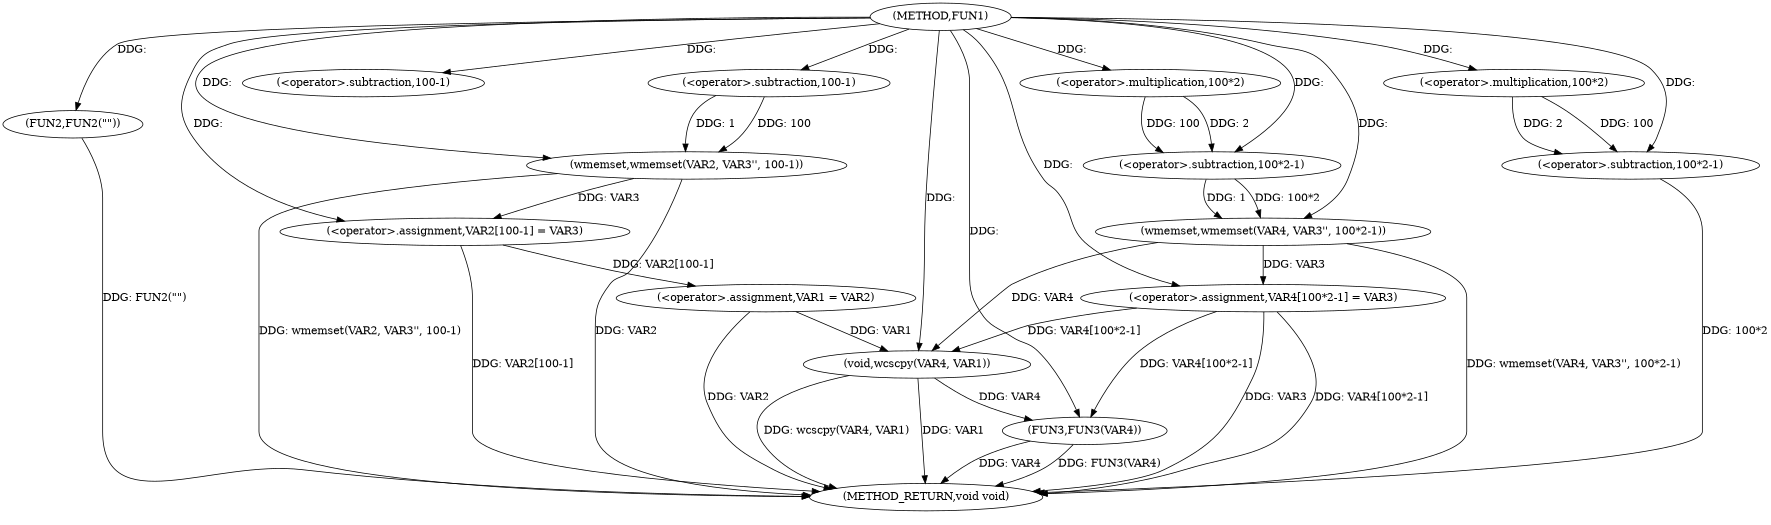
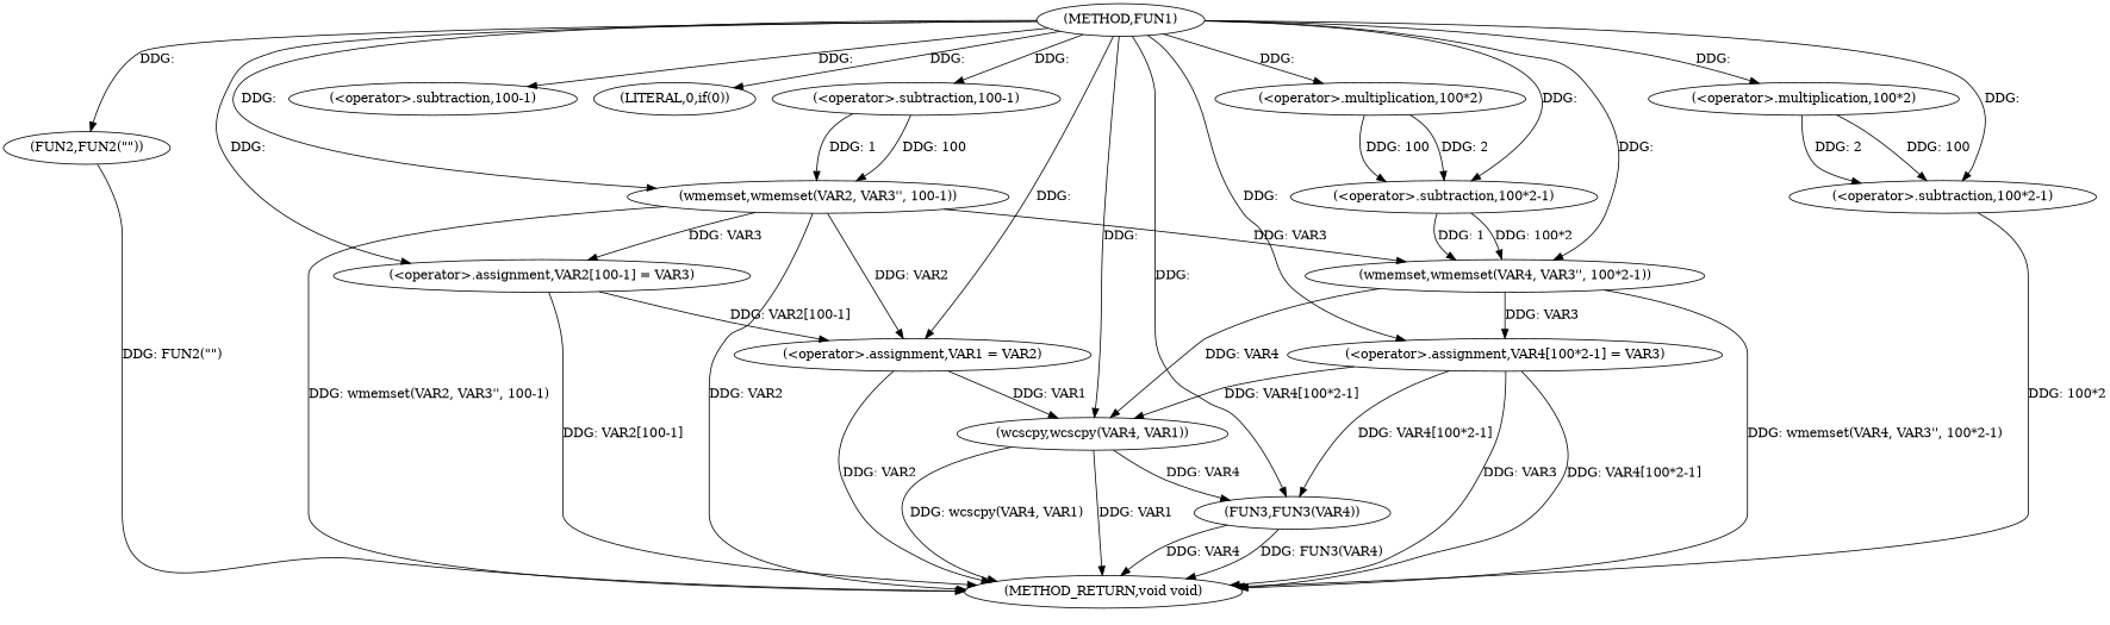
  digraph {
    n1 [label="(METHOD,FUN1)"]
    n2 [label="(wmemset,wmemset(VAR2, VAR3'', 100-1))"]
    n3 [label="(<operator>.subtraction,100-1)"]
    n4 [label="(<operator>.assignment,VAR2[100-1] = VAR3)"]
    n5 [label="(<operator>.subtraction,100-1)"]
+   n6 [label="(LITERAL,0,if(0))"]
    n7 [label="(FUN2,FUN2(\"\"))"]
    n8 [label="(<operator>.assignment,VAR1 = VAR2)"]
    n9 [label="(wmemset,wmemset(VAR4, VAR3'', 100*2-1))"]
    n10 [label="(<operator>.subtraction,100*2-1)"]
    n11 [label="(<operator>.multiplication,100*2)"]
    n12 [label="(<operator>.assignment,VAR4[100*2-1] = VAR3)"]
    n13 [label="(<operator>.subtraction,100*2-1)"]
    n14 [label="(<operator>.multiplication,100*2)"]
-   n15 [label="(void,wcscpy(VAR4, VAR1))"]
+   n15 [label="(wcscpy,wcscpy(VAR4, VAR1))"]
    n16 [label="(FUN3,FUN3(VAR4))"]
    n17 [label="(METHOD_RETURN,void void)"]
    n1 -> n2 [label="DDG: "]
    n1 -> n3 [label="DDG: "]
    n1 -> n4 [label="DDG: "]
    n1 -> n5 [label="DDG: "]
+   n1 -> n6 [label="DDG: "]
    n1 -> n7 [label="DDG: "]
+   n1 -> n8 [label="DDG: "]
    n1 -> n9 [label="DDG: "]
    n1 -> n10 [label="DDG: "]
    n1 -> n11 [label="DDG: "]
    n1 -> n12 [label="DDG: "]
    n1 -> n13 [label="DDG: "]
    n1 -> n14 [label="DDG: "]
    n1 -> n15 [label="DDG: "]
    n1 -> n16 [label="DDG: "]
    n2 -> n4 [label="DDG: VAR3"]
+   n2 -> n8 [label="DDG: VAR2"]
+   n2 -> n9 [label="DDG: VAR3"]
    n2 -> n17 [label="DDG: wmemset(VAR2, VAR3'', 100-1)"]
    n2 -> n17 [label="DDG: VAR2"]
    n3 -> n2 [label="DDG: 100"]
    n3 -> n2 [label="DDG: 1"]
    n4 -> n8 [label="DDG: VAR2[100-1]"]
    n4 -> n17 [label="DDG: VAR2[100-1]"]
    n7 -> n17 [label="DDG: FUN2(\"\")"]
    n8 -> n15 [label="DDG: VAR1"]
    n8 -> n17 [label="DDG: VAR2"]
    n9 -> n12 [label="DDG: VAR3"]
    n9 -> n15 [label="DDG: VAR4"]
    n9 -> n17 [label="DDG: wmemset(VAR4, VAR3'', 100*2-1)"]
    n10 -> n9 [label="DDG: 100*2"]
    n10 -> n9 [label="DDG: 1"]
    n11 -> n10 [label="DDG: 100"]
    n11 -> n10 [label="DDG: 2"]
    n12 -> n15 [label="DDG: VAR4[100*2-1]"]
    n12 -> n16 [label="DDG: VAR4[100*2-1]"]
    n12 -> n17 [label="DDG: VAR3"]
    n12 -> n17 [label="DDG: VAR4[100*2-1]"]
    n13 -> n17 [label="DDG: 100*2"]
    n14 -> n13 [label="DDG: 100"]
    n14 -> n13 [label="DDG: 2"]
    n15 -> n16 [label="DDG: VAR4"]
    n15 -> n17 [label="DDG: wcscpy(VAR4, VAR1)"]
    n15 -> n17 [label="DDG: VAR1"]
    n16 -> n17 [label="DDG: VAR4"]
    n16 -> n17 [label="DDG: FUN3(VAR4)"]
  }
